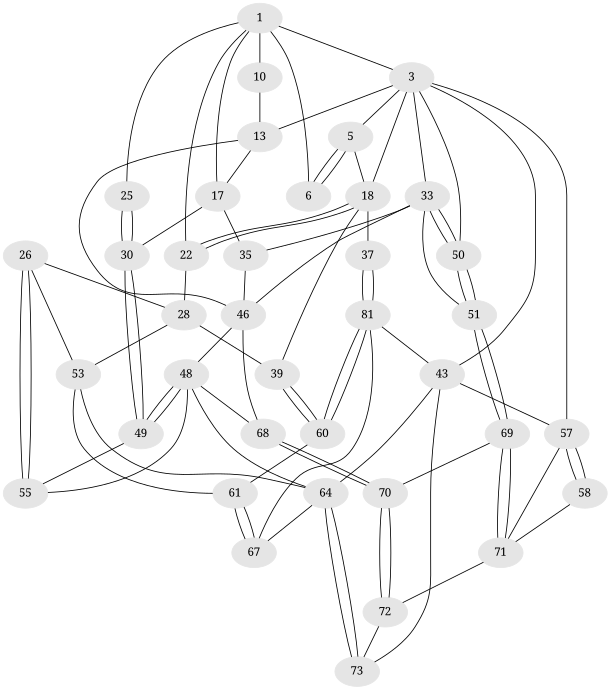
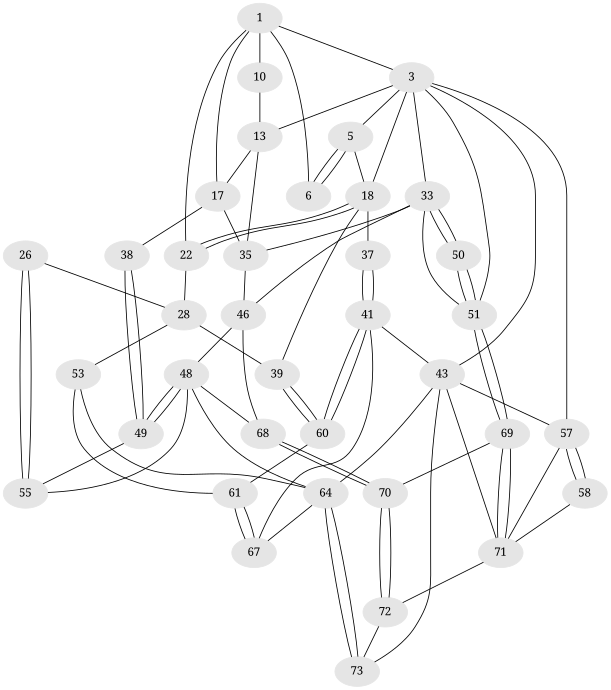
  graph {
    fontname="Noto Serif"
    node [color=gray90 fontname="Noto Serif" style=filled]
    edge [fontname="Noto Serif"]
    1 [super="+2+7"]
    3 [super="+4+14"]
    6 [super="+9"]
    10
    17 [super="+29"]
    22 [super="+23"]
-   25
    5 [super="+12"]
    13 [super="+15"]
    18 [super="+19"]
    33 [super="+34"]
    43 [super="+44"]
    50 [super="+59"]
    57
    35 [super="+40"]
-   30
+   30 [label=38]
    28 [super="+38"]
    37
    39
    46 [super="+47"]
    51
    64 [super="+65"]
    71 [super="+75"]
    73
    58
    49
-   41 [super="+42" label=81]
+   41 [super="+42"]
    60
    53 [super="+54"]
    26 [super="+27"]
    55 [super="+56"]
    61
    48 [super="+62"]
    68
    69
    67
    72
    70
    1 -- 3
    1 -- 6
    1 -- 10 [weight=2]
    1 -- 17
    1 -- 22
-   1 -- 25
    3 -- 5
    3 -- 13 [weight=2]
    3 -- 18
    3 -- 33
    3 -- 43
-   3 -- 50
+   3 -- 51
    3 -- 57
    10 -- 13
    17 -- 35
    17 -- 30
    22 -- 28
-   25 -- 30
-   25 -- 30
    5 -- 6 [weight=2]
    5 -- 6
    5 -- 18
    13 -- 17
-   13 -- 46
+   13 -- 35
    18 -- 22 [weight=2]
    18 -- 22
    18 -- 37 [weight=2]
    18 -- 39
    33 -- 50
    33 -- 50
    33 -- 35
    33 -- 46
    33 -- 51
    43 -- 57
    43 -- 64
+   43 -- 71
    43 -- 73
    50 -- 51
    50 -- 51
    57 -- 71
    57 -- 58
    57 -- 58
    35 -- 46
    30 -- 49
    30 -- 49
    28 -- 39
    28 -- 53
    37 -- 41
    37 -- 41
    39 -- 60
    39 -- 60
    46 -- 48
    46 -- 68
    51 -- 69
    51 -- 69
    64 -- 73
    64 -- 73
    64 -- 67
    71 -- 72
    58 -- 71
    49 -- 55
    41 -- 43
    41 -- 60
    41 -- 60
    41 -- 67
    60 -- 61
    53 -- 64
    53 -- 61
    26 -- 28
-   26 -- 53
    26 -- 55 [weight=2]
    26 -- 55
    61 -- 67
    61 -- 67
    48 -- 64
    48 -- 49
    48 -- 49
    48 -- 55
    48 -- 68
    68 -- 70
    68 -- 70
    69 -- 71
    69 -- 71
    69 -- 70
    72 -- 73
    70 -- 72
    70 -- 72
  }
